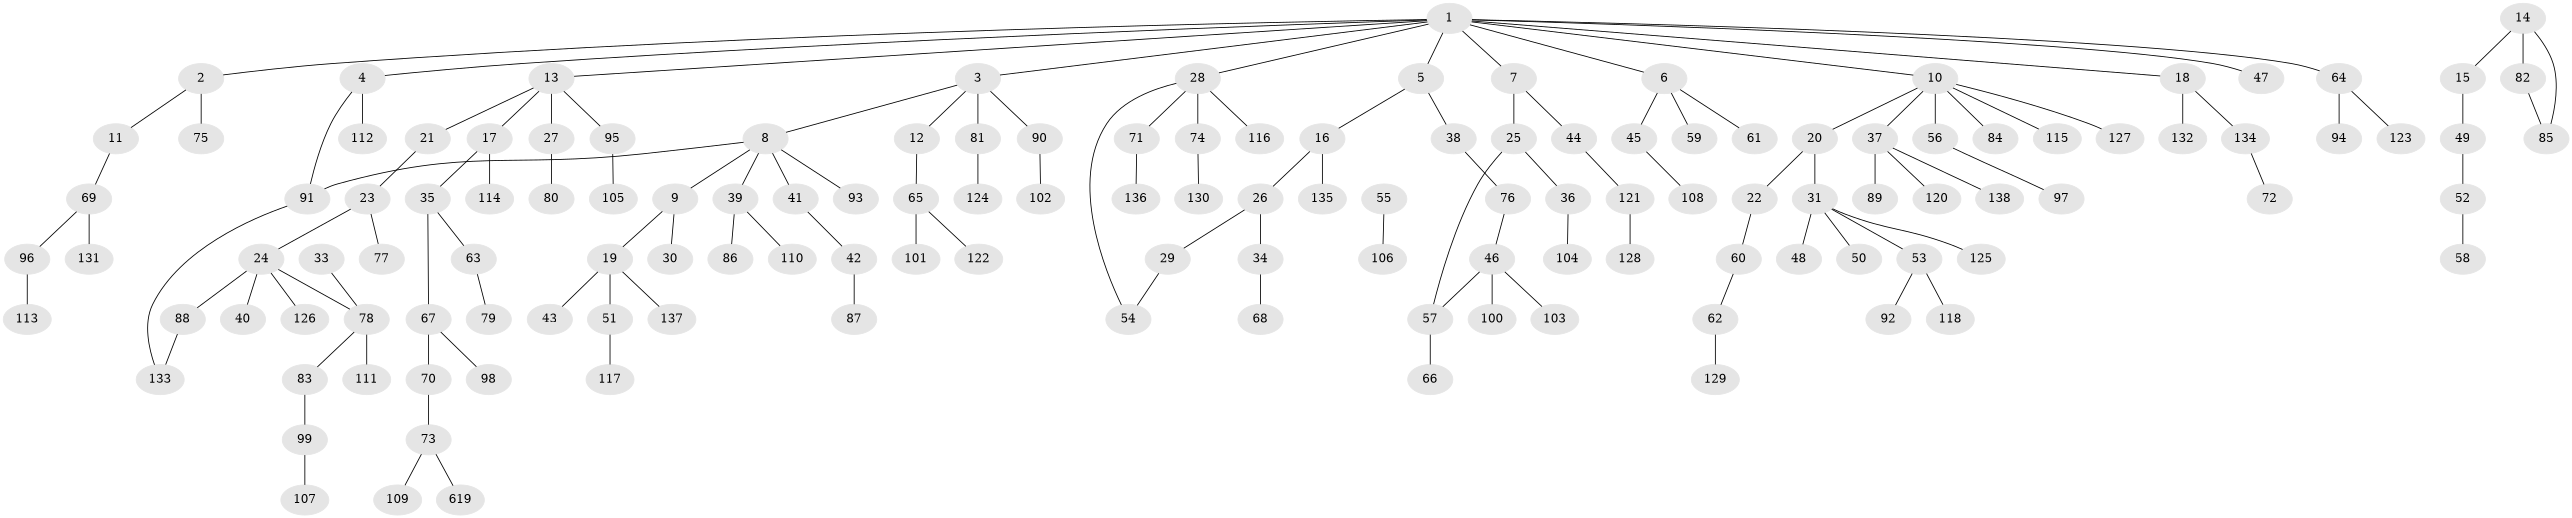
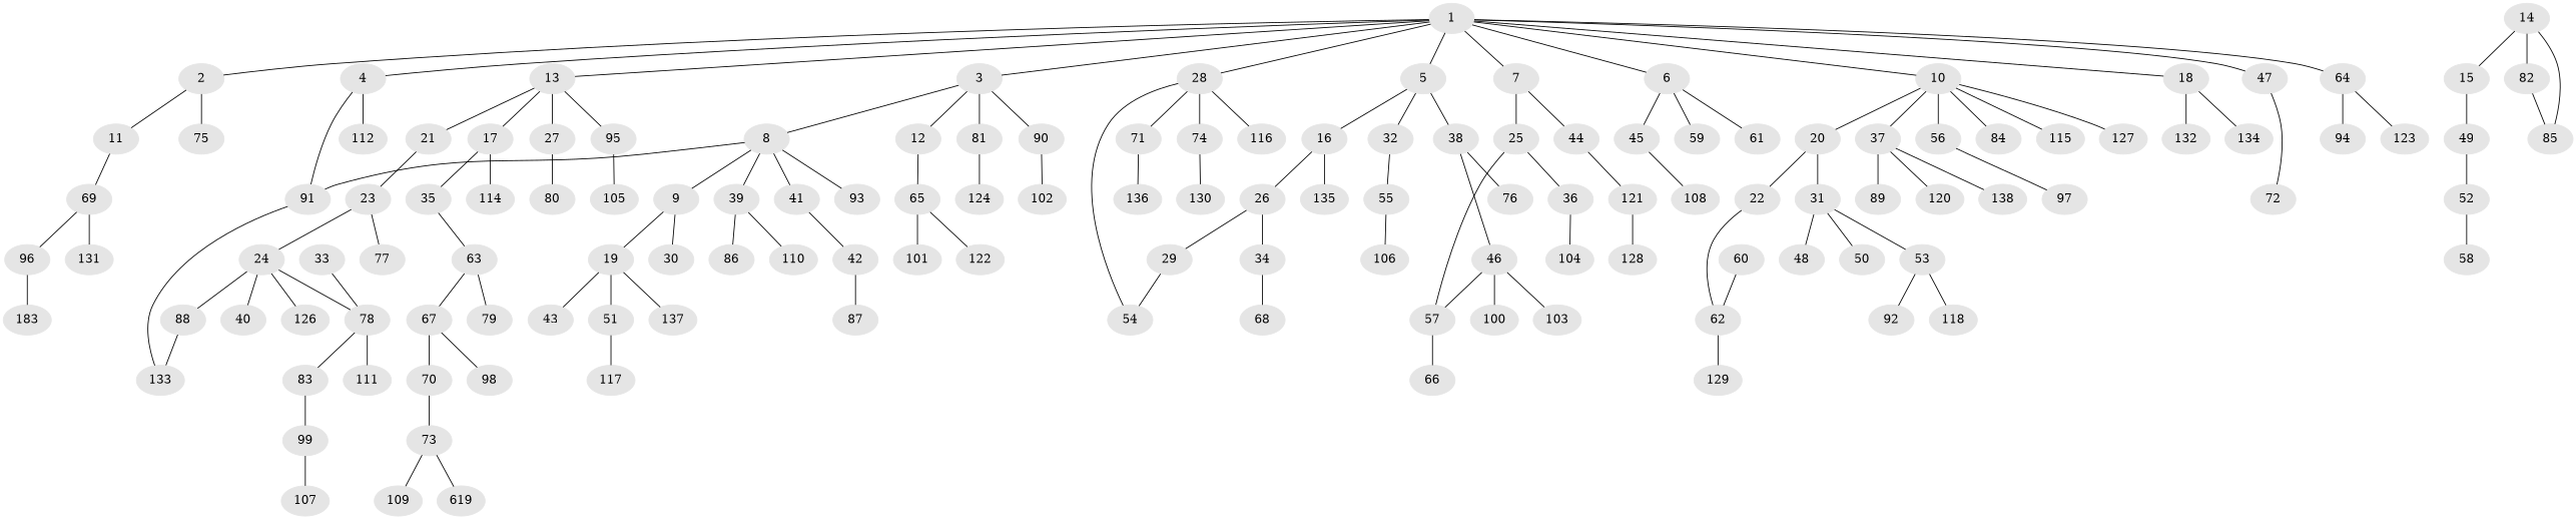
  graph {
    node [color=gray90 style=filled]
    1
    2
    3
    4
    5
    6
    7
    10
    13
    18
    28
    47
    64
    11
    75
    8
    12
    81
    90
    91
    112
    16
+   32
    38
    45
    59
    61
    25
    44
    20
    37
    56
    84
    115
    127
    17
    21
    27
    95
    132
    134
    54
    71
    74
    116
    72
    94
    123
    69
    14
    15
    82
    9
    39
    41
    93
    65
    124
    102
    133
    26
    135
    55
    46
    76
    108
    36
    57
    121
    19
    30
    86
    110
    42
    43
    51
    137
    22
    31
    89
    120
    138
    97
    96
    131
    101
    122
    35
    114
    23
    80
    105
    49
    85
    52
    29
    34
    63
    67
    117
    60
    48
    50
    53
-   125
    24
    77
    62
    40
    88
    126
    78
    33
    104
    66
    68
    136
    130
    92
    118
    106
    83
    111
    79
    70
    98
    100
    103
    87
    128
    58
    129
    73
-   113
+   113 [label=183]
    109
    n136 [label=619]
    99
    107
    1 -- 2
    1 -- 3
    1 -- 4
    1 -- 5
    1 -- 6
    1 -- 7
    1 -- 10
    1 -- 13
    1 -- 18
    1 -- 28
    1 -- 47
    1 -- 64
    2 -- 11
    2 -- 75
    3 -- 8
    3 -- 12
    3 -- 81
    3 -- 90
    4 -- 91
    4 -- 112
    5 -- 16
+   5 -- 32
    5 -- 38
    6 -- 45
    6 -- 59
    6 -- 61
    7 -- 25
    7 -- 44
    10 -- 20
    10 -- 37
    10 -- 56
    10 -- 84
    10 -- 115
    10 -- 127
    13 -- 17
    13 -- 21
    13 -- 27
    13 -- 95
    18 -- 132
    18 -- 134
    28 -- 54
    28 -- 71
    28 -- 74
    28 -- 116
-   134 -- 72
+   47 -- 72
    64 -- 94
    64 -- 123
    11 -- 69
    8 -- 91
    8 -- 9
    8 -- 39
    8 -- 41
    8 -- 93
    12 -- 65
    81 -- 124
    90 -- 102
    91 -- 133
    16 -- 26
    16 -- 135
-   76 -- 46
+   32 -- 55
+   38 -- 46
    38 -- 76
    45 -- 108
    25 -- 36
    25 -- 57
    44 -- 121
    20 -- 22
    20 -- 31
    37 -- 89
    37 -- 120
    37 -- 138
    56 -- 97
    17 -- 35
    17 -- 114
    21 -- 23
    27 -- 80
    95 -- 105
    71 -- 136
    74 -- 130
    69 -- 96
    69 -- 131
    14 -- 15
    14 -- 82
    15 -- 49
    82 -- 85
    9 -- 19
    9 -- 30
    39 -- 86
    39 -- 110
    41 -- 42
    65 -- 101
    65 -- 122
    26 -- 29
    26 -- 34
    55 -- 106
    46 -- 57
    46 -- 100
    46 -- 103
    36 -- 104
    57 -- 66
    121 -- 128
    19 -- 43
    19 -- 51
    19 -- 137
    42 -- 87
    51 -- 117
-   22 -- 60
+   22 -- 62
    31 -- 48
    31 -- 50
    31 -- 53
-   31 -- 125
    96 -- 113
    35 -- 63
-   35 -- 67
+   63 -- 67
    23 -- 24
    23 -- 77
    49 -- 52
    85 -- 14
    52 -- 58
    29 -- 54
    34 -- 68
    63 -- 79
    67 -- 70
    67 -- 98
    60 -- 62
    53 -- 92
    53 -- 118
    24 -- 40
    24 -- 88
    24 -- 126
    24 -- 78
    62 -- 129
    88 -- 133
    78 -- 83
    78 -- 111
    33 -- 78
    83 -- 99
    70 -- 73
    73 -- 109
    73 -- n136
    99 -- 107
  }
